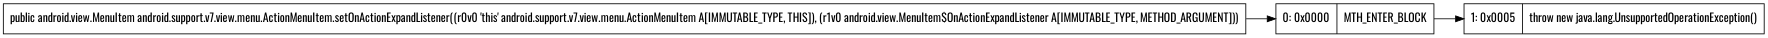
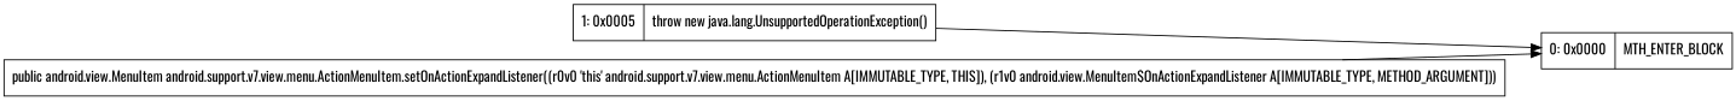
  digraph {
    rankdir=LR
    fontname=Oswald
    node [shape=record fontname=Oswald]
    edge [fontname=Oswald]
    n1 [label="{0\:\ 0x0000|MTH_ENTER_BLOCK\l}"]
    n2 [label="{1\:\ 0x0005|throw new java.lang.UnsupportedOperationException()\l}"]
    n3 [label="{public android.view.MenuItem android.support.v7.view.menu.ActionMenuItem.setOnActionExpandListener((r0v0 'this' android.support.v7.view.menu.ActionMenuItem A[IMMUTABLE_TYPE, THIS]), (r1v0 android.view.MenuItem$OnActionExpandListener A[IMMUTABLE_TYPE, METHOD_ARGUMENT])) }"]
-   n1 -> n2
+   n2 -> n1
    n3 -> n1
  }
